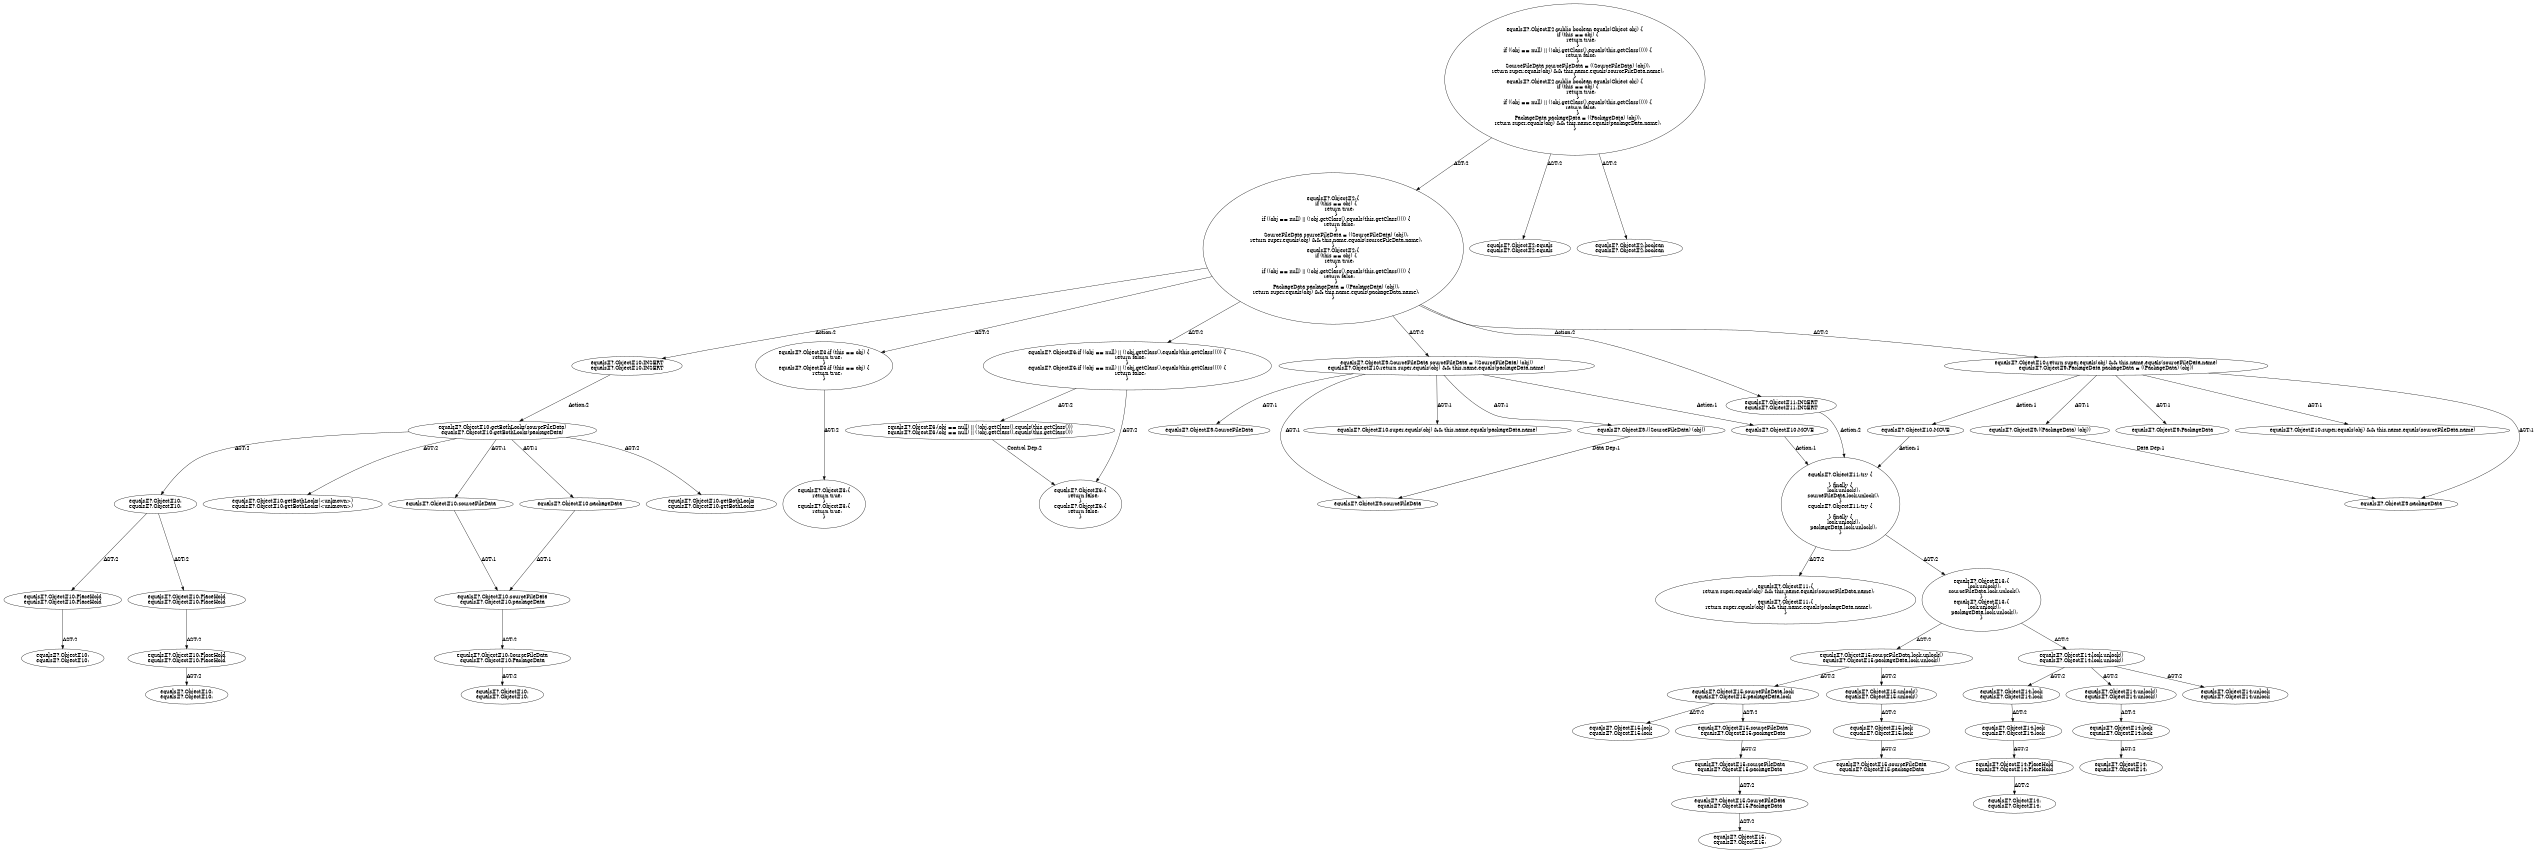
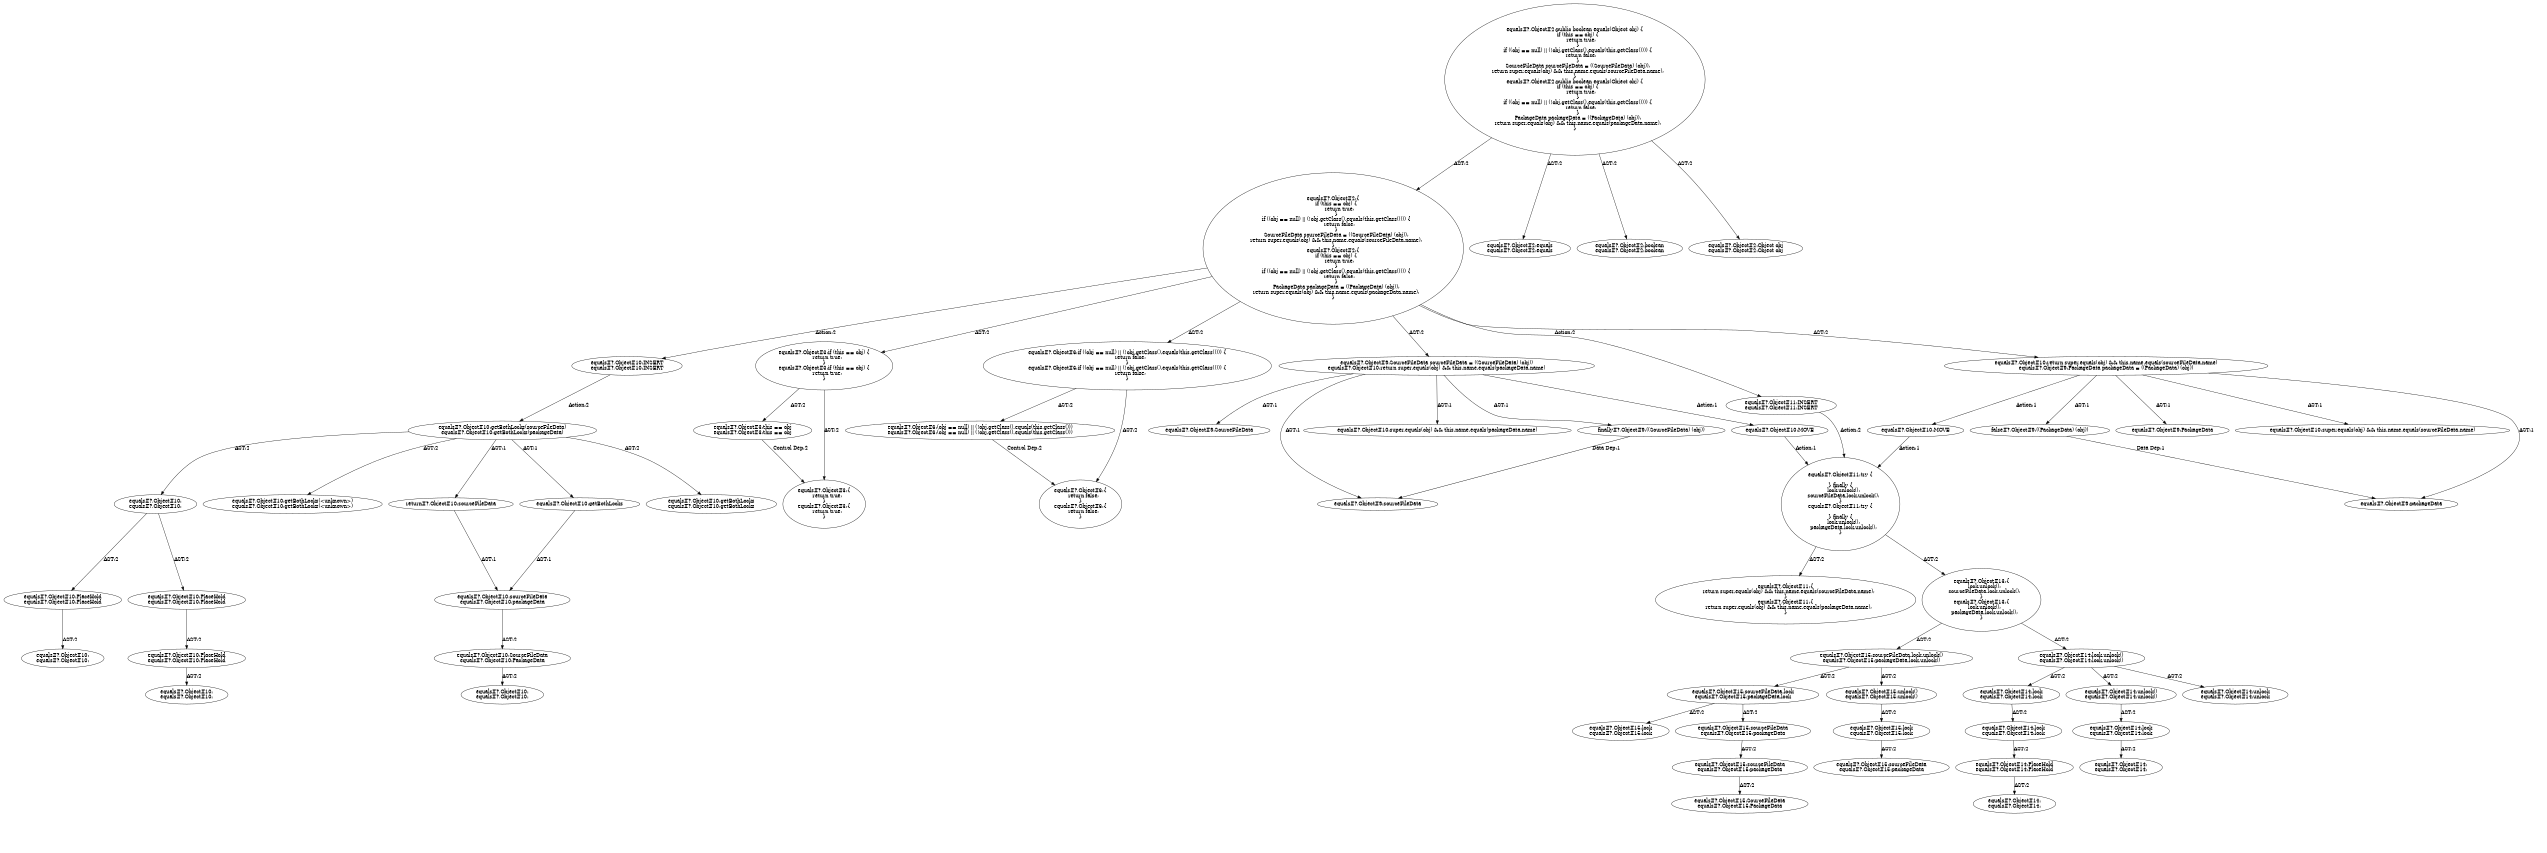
  digraph {
    node [shape=ellipse]
    n1 [label="equals#?,Object#10:INSERT\nequals#?,Object#10:INSERT"]
    n2 [label="equals#?,Object#10:getBothLocks(sourceFileData)\nequals#?,Object#10:getBothLocks(packageData)"]
    n3 [label="equals#?,Object#10:getBothLocks\nequals#?,Object#10:getBothLocks"]
    n4 [label="equals#?,Object#10:\nequals#?,Object#10:"]
    n5 [label="equals#?,Object#10:getBothLocks(<unknown>)\nequals#?,Object#10:getBothLocks(<unknown>)"]
-   n6 [label="equals#?,Object#10:sourceFileData"]
-   n7 [label="equals#?,Object#10:packageData"]
+   n6 [label="return#?,Object#10:sourceFileData"]
+   n7 [label="equals#?,Object#10:getBothLocks"]
    n8 [label="equals#?,Object#2:\{\n    if (this == obj) \{\n        return true;\n    \}\n    if ((obj == null) || (!obj.getClass().equals(this.getClass()))) \{\n        return false;\n    \}\n    SourceFileData sourceFileData = ((SourceFileData) (obj));\n    return super.equals(obj) && this.name.equals(sourceFileData.name);\n\}\nequals#?,Object#2:\{\n    if (this == obj) \{\n        return true;\n    \}\n    if ((obj == null) || (!obj.getClass().equals(this.getClass()))) \{\n        return false;\n    \}\n    PackageData packageData = ((PackageData) (obj));\n    return super.equals(obj) && this.name.equals(packageData.name);\n\}"]
    n9 [label="equals#?,Object#3:if (this == obj) \{\n    return true;\n\}\nequals#?,Object#3:if (this == obj) \{\n    return true;\n\}"]
    n10 [label="equals#?,Object#6:if ((obj == null) || (!obj.getClass().equals(this.getClass()))) \{\n    return false;\n\}\nequals#?,Object#6:if ((obj == null) || (!obj.getClass().equals(this.getClass()))) \{\n    return false;\n\}"]
    n11 [label="equals#?,Object#9:SourceFileData sourceFileData = ((SourceFileData) (obj))\nequals#?,Object#10:return super.equals(obj) && this.name.equals(packageData.name)"]
    n12 [label="equals#?,Object#10:return super.equals(obj) && this.name.equals(sourceFileData.name)\nequals#?,Object#9:PackageData packageData = ((PackageData) (obj))"]
    n13 [label="equals#?,Object#11:INSERT\nequals#?,Object#11:INSERT"]
+   n14 [label="equals#?,Object#3:this == obj\nequals#?,Object#3:this == obj"]
    n15 [label="equals#?,Object#3:\{\n    return true;\n\}\nequals#?,Object#3:\{\n    return true;\n\}"]
    n16 [label="equals#?,Object#6:(obj == null) || (!obj.getClass().equals(this.getClass()))\nequals#?,Object#6:(obj == null) || (!obj.getClass().equals(this.getClass()))"]
    n17 [label="equals#?,Object#6:\{\n    return false;\n\}\nequals#?,Object#6:\{\n    return false;\n\}"]
    n18 [label="equals#?,Object#9:sourceFileData"]
    n19 [label="equals#?,Object#9:SourceFileData"]
-   n20 [label="equals#?,Object#9:((SourceFileData) (obj))"]
+   n20 [label="finally#?,Object#9:((SourceFileData) (obj))"]
    n21 [label="equals#?,Object#10:super.equals(obj) && this.name.equals(packageData.name)"]
    n22 [label="equals#?,Object#10:MOVE"]
    n23 [label="equals#?,Object#10:super.equals(obj) && this.name.equals(sourceFileData.name)"]
    n24 [label="equals#?,Object#10:MOVE"]
-   n25 [label="equals#?,Object#9:((PackageData) (obj))"]
+   n25 [label="false#?,Object#9:((PackageData) (obj))"]
    n26 [label="equals#?,Object#9:packageData"]
    n27 [label="equals#?,Object#9:PackageData"]
    n28 [label="equals#?,Object#11:try \{\n\n\} finally \{\n    lock.unlock();\n    sourceFileData.lock.unlock();\n\}\nequals#?,Object#11:try \{\n\n\} finally \{\n    lock.unlock();\n    packageData.lock.unlock();\n\}"]
    n29 [label="equals#?,Object#2:public boolean equals(Object obj) \{\n    if (this == obj) \{\n        return true;\n    \}\n    if ((obj == null) || (!obj.getClass().equals(this.getClass()))) \{\n        return false;\n    \}\n    SourceFileData sourceFileData = ((SourceFileData) (obj));\n    return super.equals(obj) && this.name.equals(sourceFileData.name);\n\}\nequals#?,Object#2:public boolean equals(Object obj) \{\n    if (this == obj) \{\n        return true;\n    \}\n    if ((obj == null) || (!obj.getClass().equals(this.getClass()))) \{\n        return false;\n    \}\n    PackageData packageData = ((PackageData) (obj));\n    return super.equals(obj) && this.name.equals(packageData.name);\n\}"]
    n30 [label="equals#?,Object#2:equals\nequals#?,Object#2:equals"]
    n31 [label="equals#?,Object#2:boolean\nequals#?,Object#2:boolean"]
+   n32 [label="equals#?,Object#2:Object obj\nequals#?,Object#2:Object obj"]
    n33 [label="equals#?,Object#11:\{\n    return super.equals(obj) && this.name.equals(sourceFileData.name);\n\}\nequals#?,Object#11:\{\n    return super.equals(obj) && this.name.equals(packageData.name);\n\}"]
    n34 [label="equals#?,Object#13:\{\n    lock.unlock();\n    sourceFileData.lock.unlock();\n\}\nequals#?,Object#13:\{\n    lock.unlock();\n    packageData.lock.unlock();\n\}"]
    n35 [label="equals#?,Object#14:lock.unlock()\nequals#?,Object#14:lock.unlock()"]
    n36 [label="equals#?,Object#15:sourceFileData.lock.unlock()\nequals#?,Object#15:packageData.lock.unlock()"]
    n37 [label="equals#?,Object#14:unlock\nequals#?,Object#14:unlock"]
    n38 [label="equals#?,Object#14:lock\nequals#?,Object#14:lock"]
    n39 [label="equals#?,Object#14:unlock()\nequals#?,Object#14:unlock()"]
    n40 [label="equals#?,Object#15:sourceFileData.lock\nequals#?,Object#15:packageData.lock"]
    n41 [label="equals#?,Object#15:unlock()\nequals#?,Object#15:unlock()"]
    n42 [label="equals#?,Object#14:lock\nequals#?,Object#14:lock"]
    n43 [label="equals#?,Object#14:lock\nequals#?,Object#14:lock"]
    n44 [label="equals#?,Object#14:PlaceHold\nequals#?,Object#14:PlaceHold"]
    n45 [label="equals#?,Object#14:\nequals#?,Object#14:"]
    n46 [label="equals#?,Object#14:\nequals#?,Object#14:"]
    n47 [label="equals#?,Object#15:sourceFileData\nequals#?,Object#15:packageData"]
    n48 [label="equals#?,Object#15:lock\nequals#?,Object#15:lock"]
    n49 [label="equals#?,Object#15:lock\nequals#?,Object#15:lock"]
    n50 [label="equals#?,Object#15:sourceFileData\nequals#?,Object#15:packageData"]
    n51 [label="equals#?,Object#15:SourceFileData\nequals#?,Object#15:PackageData"]
-   n52 [label="equals#?,Object#15:\nequals#?,Object#15:"]
    n53 [label="equals#?,Object#15:sourceFileData\nequals#?,Object#15:packageData"]
    n54 [label="equals#?,Object#10:PlaceHold\nequals#?,Object#10:PlaceHold"]
    n55 [label="equals#?,Object#10:PlaceHold\nequals#?,Object#10:PlaceHold"]
    n56 [label="equals#?,Object#10:sourceFileData\nequals#?,Object#10:packageData"]
    n57 [label="equals#?,Object#10:\nequals#?,Object#10:"]
    n58 [label="equals#?,Object#10:PlaceHold\nequals#?,Object#10:PlaceHold"]
    n59 [label="equals#?,Object#10:\nequals#?,Object#10:"]
    n60 [label="equals#?,Object#10:SourceFileData\nequals#?,Object#10:PackageData"]
    n61 [label="equals#?,Object#10:\nequals#?,Object#10:"]
    n1 -> n2 [label="Action:2"]
    n2 -> n3 [label="AST:2"]
    n2 -> n4 [label="AST:2"]
    n2 -> n5 [label="AST:2"]
    n2 -> n6 [label="AST:1"]
    n2 -> n7 [label="AST:1"]
    n4 -> n54 [label="AST:2"]
    n4 -> n55 [label="AST:2"]
    n6 -> n56 [label="AST:1"]
    n7 -> n56 [label="AST:1"]
    n8 -> n1 [label="Action:2"]
    n8 -> n9 [label="AST:2"]
    n8 -> n10 [label="AST:2"]
    n8 -> n11 [label="AST:2"]
    n8 -> n12 [label="AST:2"]
    n8 -> n13 [label="Action:2"]
+   n9 -> n14 [label="AST:2"]
    n9 -> n15 [label="AST:2"]
    n10 -> n16 [label="AST:2"]
    n10 -> n17 [label="AST:2"]
    n11 -> n18 [label="AST:1"]
    n11 -> n19 [label="AST:1"]
    n11 -> n20 [label="AST:1"]
    n11 -> n21 [label="AST:1"]
    n11 -> n22 [label="Action:1"]
    n12 -> n23 [label="AST:1"]
    n12 -> n24 [label="Action:1"]
    n12 -> n25 [label="AST:1"]
    n12 -> n26 [label="AST:1"]
    n12 -> n27 [label="AST:1"]
    n13 -> n28 [label="Action:2"]
+   n14 -> n15 [label="Control Dep:2"]
    n16 -> n17 [label="Control Dep:2"]
    n20 -> n18 [label="Data Dep:1"]
    n22 -> n28 [label="Action:1"]
    n24 -> n28 [label="Action:1"]
    n25 -> n26 [label="Data Dep:1"]
    n28 -> n33 [label="AST:2"]
    n28 -> n34 [label="AST:2"]
    n29 -> n8 [label="AST:2"]
    n29 -> n30 [label="AST:2"]
    n29 -> n31 [label="AST:2"]
+   n29 -> n32 [label="AST:2"]
    n34 -> n35 [label="AST:2"]
    n34 -> n36 [label="AST:2"]
    n35 -> n37 [label="AST:2"]
    n35 -> n38 [label="AST:2"]
    n35 -> n39 [label="AST:2"]
    n36 -> n40 [label="AST:2"]
    n36 -> n41 [label="AST:2"]
    n38 -> n42 [label="AST:2"]
    n39 -> n43 [label="AST:2"]
    n40 -> n47 [label="AST:2"]
    n40 -> n48 [label="AST:2"]
    n41 -> n49 [label="AST:2"]
    n42 -> n44 [label="AST:2"]
    n43 -> n46 [label="AST:2"]
    n44 -> n45 [label="AST:2"]
    n47 -> n50 [label="AST:2"]
    n49 -> n53 [label="AST:2"]
    n50 -> n51 [label="AST:2"]
-   n51 -> n52 [label="AST:2"]
    n54 -> n57 [label="AST:2"]
    n55 -> n58 [label="AST:2"]
    n56 -> n60 [label="AST:2"]
    n58 -> n59 [label="AST:2"]
    n60 -> n61 [label="AST:2"]
  }
